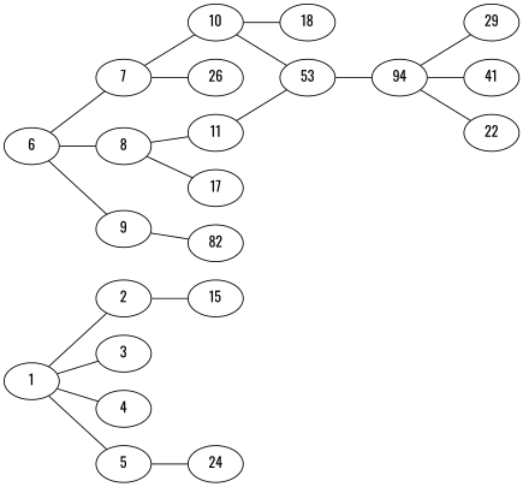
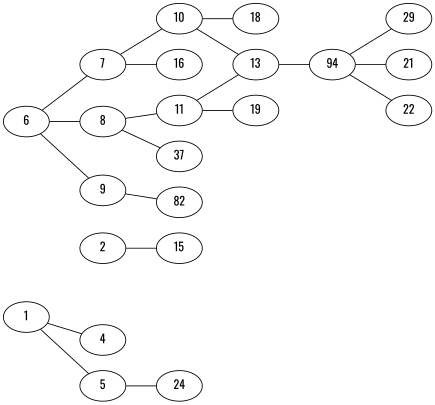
  graph {
    fontname=Oswald
    rankdir=LR
    node [chem=H fontname=Oswald]
    edge [fontname=Oswald valence=1]
    1 [chem=S]
    2 [chem=O]
-   3 [chem=O]
    4 [chem=O]
    5 [chem=O]
    15
    n7 [label=24]
    6 [chem=C]
    7 [chem=C]
    8 [chem=C]
    9 [chem=N]
    10 [chem=C]
-   16 [label=26]
+   16
    11 [chem=C]
-   17
+   17 [label=37]
    n16 [chem=N label=82]
-   13 [chem=C label=53]
+   13 [chem=C]
    18
+   19
    n20 [chem=C label=94]
    n21 [label=29]
-   21 [label=41]
+   21
    22
-   1 -- 2
-   1 -- 3 [valence=2]
    1 -- 4 [valence=2]
    1 -- 5
    2 -- 15
    5 -- n7
    6 -- 7 [valence=2]
    6 -- 8
    6 -- 9
    7 -- 10
    7 -- 16
    8 -- 11 [valence=2]
    8 -- 17
    9 -- n16 [valence=3]
    10 -- 13 [valence=2]
    10 -- 18
    11 -- 13
+   11 -- 19
    13 -- n20
    n20 -- n21
    n20 -- 21
    n20 -- 22
  }
